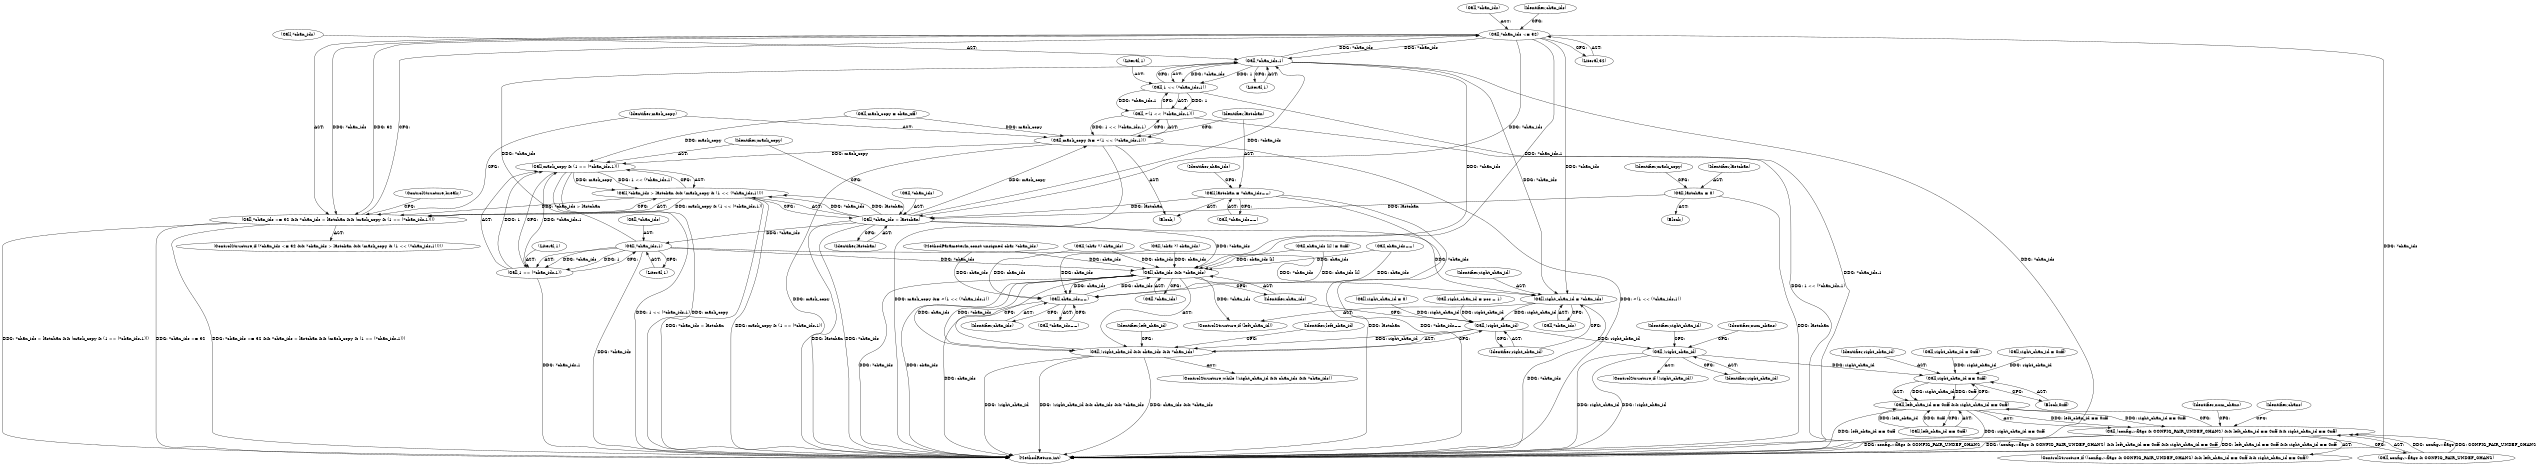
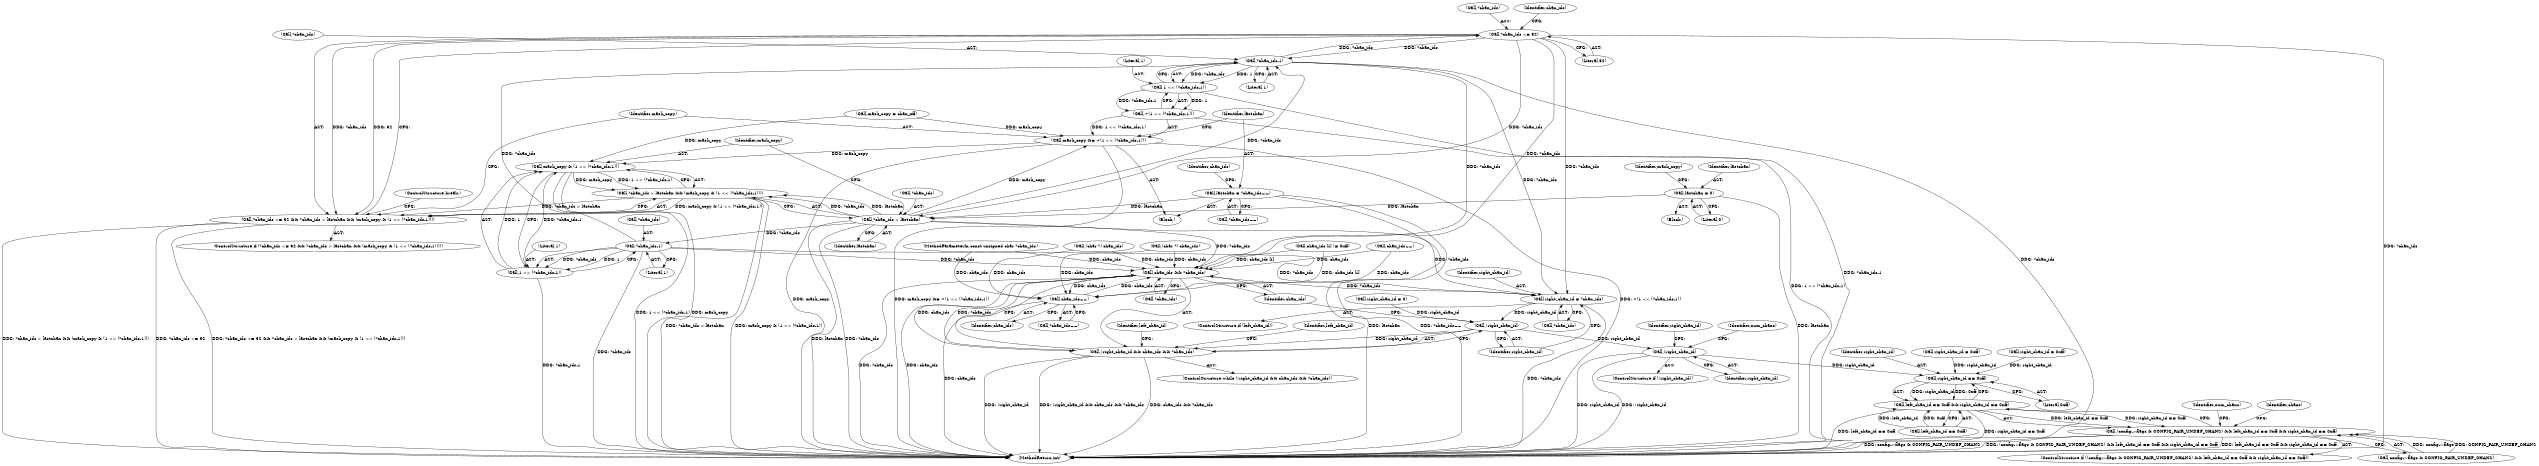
  digraph {
    n1 [label="(Call,*chan_ids <= 32)"]
    n2 [label="(Call,*chan_ids-1)"]
    n3 [label="(Call,*chan_ids > lastchan)"]
    n4 [label="(Call,*chan_ids <= 32 && *chan_ids > lastchan && (mask_copy & (1 << (*chan_ids-1))))"]
    n5 [label="(Call,chan_ids && *chan_ids)"]
    n6 [label="(Call,right_chan_id = *chan_ids)"]
    n7 [label="(MethodReturn,int)"]
    n8 [label="(Literal,32)"]
    n9 [label="(Call,1 << (*chan_ids-1))"]
    n10 [label="(Literal,1)"]
    n11 [label="(Call,*chan_ids-1)"]
    n12 [label="(Call,*chan_ids > lastchan && (mask_copy & (1 << (*chan_ids-1))))"]
    n13 [label="(Identifier,lastchan)"]
    n14 [label="(Call,mask_copy &= ~(1 << (*chan_ids-1)))"]
    n15 [label="(ControlStructure,if (*chan_ids <= 32 && *chan_ids > lastchan && (mask_copy & (1 << (*chan_ids-1)))))"]
    n16 [label="(Call,!right_chan_id && chan_ids && *chan_ids)"]
    n17 [label="(Call,chan_ids++)"]
    n18 [label="(Call,*chan_ids)"]
    n19 [label="(Identifier,chan_ids)"]
    n20 [label="(Call,!right_chan_id)"]
    n21 [label="(ControlStructure,if (left_chan_id))"]
    n22 [label="(Call,*chan_ids)"]
    n23 [label="(Call,~(1 << (*chan_ids-1)))"]
    n24 [label="(Call,1 << (*chan_ids-1))"]
    n25 [label="(Literal,1)"]
    n26 [label="(Call,mask_copy & (1 << (*chan_ids-1)))"]
    n27 [label="(Call,lastchan = *chan_ids++)"]
    n28 [label="(Block,)"]
    n29 [label="(Call,*chan_ids++)"]
    n30 [label="(Call,lastchan = 0)"]
+   n31 [label="(Literal,0)"]
    n32 [label="(Block,)"]
    n33 [label="(ControlStructure,while (!right_chan_id && chan_ids && *chan_ids))"]
    n34 [label="(Call,*chan_ids++)"]
    n35 [label="(Identifier,chan_ids)"]
    n36 [label="(Call,!right_chan_id)"]
    n37 [label="(Identifier,right_chan_id)"]
    n38 [label="(Call,right_chan_id == 0xff)"]
    n39 [label="(ControlStructure,if (!right_chan_id))"]
    n40 [label="(Identifier,right_chan_id)"]
    n41 [label="(Call,left_chan_id == 0xff && right_chan_id == 0xff)"]
-   n42 [label="(Block,0xff)"]
+   n42 [label="(Literal,0xff)"]
    n43 [label="(Call,(config->flags & CONFIG_PAIR_UNDEF_CHANS) && left_chan_id == 0xff && right_chan_id == 0xff)"]
    n44 [label="(Call,left_chan_id == 0xff)"]
    n45 [label="(ControlStructure,if ((config->flags & CONFIG_PAIR_UNDEF_CHANS) && left_chan_id == 0xff && right_chan_id == 0xff))"]
    n46 [label="(Call,config->flags & CONFIG_PAIR_UNDEF_CHANS)"]
    n47 [label="(Call,(char *) chan_ids)"]
    n48 [label="(Identifier,chan_ids)"]
    n49 [label="(Identifier,lastchan)"]
    n50 [label="(Call,right_chan_id = 0xff)"]
    n51 [label="(Identifier,right_chan_id)"]
    n52 [label="(ControlStructure,break;)"]
    n53 [label="(Call,*chan_ids)"]
    n54 [label="(Call,chan_ids++)"]
    n55 [label="(Identifier,right_chan_id)"]
    n56 [label="(Identifier,mask_copy)"]
    n57 [label="(Call,*chan_ids)"]
    n58 [label="(Identifier,mask_copy)"]
    n59 [label="(Identifier,left_chan_id)"]
    n60 [label="(Call,right_chan_id = 0)"]
    n61 [label="(Identifier,num_chans)"]
    n62 [label="(Call,right_chan_id = 0xff)"]
    n63 [label="(Identifier,mask_copy)"]
-   n64 [label="(Call,right_chan_id = pos + 1)"]
    n65 [label="(Call,mask_copy = chan_xff)"]
    n66 [label="(Literal,1)"]
    n67 [label="(Identifier,chan_ids)"]
    n68 [label="(Call,*chan_ids)"]
    n69 [label="(Call,chan_ids [i] != 0xff)"]
    n70 [label="(MethodParameterIn,const unsigned char *chan_ids)"]
    n71 [label="(Identifier,left_chan_id)"]
    n72 [label="(Identifier,right_chan_id)"]
    n73 [label="(Literal,1)"]
    n74 [label="(Identifier,num_chans)"]
    n75 [label="(Identifier,chans)"]
    n76 [label="(Identifier,lastchan)"]
    n77 [label="(Call,(char *) chan_ids)"]
    n78 [label="(Call,*chan_ids)"]
    n1 -> n2 [label="DDG: *chan_ids"]
    n1 -> n3 [label="DDG: *chan_ids"]
    n1 -> n4 [label="AST: "]
    n1 -> n4 [label="DDG: *chan_ids"]
    n1 -> n4 [label="DDG: 32"]
-   n1 -> n5 [label="DDG: *chan_ids-1"]
+   n1 -> n5 [label="DDG: *chan_ids"]
    n1 -> n6 [label="DDG: *chan_ids"]
    n1 -> n7 [label="DDG: *chan_ids"]
    n1 -> n8 [label="CFG: "]
    n2 -> n1 [label="DDG: *chan_ids"]
    n2 -> n5 [label="DDG: *chan_ids"]
    n2 -> n6 [label="DDG: *chan_ids"]
    n2 -> n7 [label="DDG: *chan_ids"]
    n2 -> n9 [label="AST: "]
    n2 -> n9 [label="DDG: *chan_ids"]
    n2 -> n9 [label="DDG: 1"]
    n2 -> n10 [label="CFG: "]
    n3 -> n2 [label="DDG: *chan_ids"]
    n3 -> n5 [label="DDG: *chan_ids"]
    n3 -> n6 [label="DDG: *chan_ids"]
    n3 -> n7 [label="DDG: lastchan"]
    n3 -> n7 [label="DDG: *chan_ids"]
    n3 -> n11 [label="DDG: *chan_ids"]
    n3 -> n12 [label="AST: "]
    n3 -> n12 [label="DDG: *chan_ids"]
    n3 -> n12 [label="DDG: lastchan"]
    n3 -> n13 [label="CFG: "]
    n3 -> n14 [label="DDG: mask_copy"]
    n4 -> n1 [label="CFG: "]
    n4 -> n7 [label="DDG: *chan_ids > lastchan && (mask_copy & (1 << (*chan_ids-1)))"]
    n4 -> n7 [label="DDG: *chan_ids <= 32"]
    n4 -> n7 [label="DDG: *chan_ids <= 32 && *chan_ids > lastchan && (mask_copy & (1 << (*chan_ids-1)))"]
    n4 -> n12 [label="CFG: "]
    n4 -> n15 [label="AST: "]
-   n5 -> n21 [label="DDG: *chan_ids"]
+   n5 -> n6 [label="DDG: *chan_ids"]
    n5 -> n7 [label="DDG: *chan_ids"]
    n5 -> n7 [label="DDG: chan_ids"]
    n5 -> n16 [label="AST: "]
    n5 -> n16 [label="DDG: chan_ids"]
    n5 -> n16 [label="DDG: *chan_ids"]
    n5 -> n17 [label="DDG: chan_ids"]
    n5 -> n18 [label="CFG: "]
    n5 -> n19 [label="CFG: "]
    n6 -> n7 [label="DDG: *chan_ids"]
    n6 -> n20 [label="DDG: right_chan_id"]
    n6 -> n21 [label="AST: "]
    n6 -> n22 [label="CFG: "]
    n8 -> n1 [label="AST: "]
    n9 -> n2 [label="CFG: "]
    n9 -> n7 [label="DDG: *chan_ids-1"]
    n9 -> n23 [label="AST: "]
    n9 -> n23 [label="DDG: 1"]
    n9 -> n23 [label="DDG: *chan_ids-1"]
    n10 -> n2 [label="AST: "]
    n11 -> n2 [label="DDG: *chan_ids"]
    n11 -> n5 [label="DDG: *chan_ids"]
    n11 -> n6 [label="DDG: *chan_ids"]
    n11 -> n7 [label="DDG: *chan_ids"]
    n11 -> n24 [label="AST: "]
    n11 -> n24 [label="DDG: *chan_ids"]
    n11 -> n24 [label="DDG: 1"]
    n11 -> n25 [label="CFG: "]
    n12 -> n3 [label="CFG: "]
    n12 -> n4 [label="AST: "]
    n12 -> n4 [label="DDG: *chan_ids > lastchan"]
    n12 -> n4 [label="DDG: mask_copy & (1 << (*chan_ids-1))"]
    n12 -> n7 [label="DDG: *chan_ids > lastchan"]
    n12 -> n7 [label="DDG: mask_copy & (1 << (*chan_ids-1))"]
    n12 -> n26 [label="CFG: "]
    n13 -> n3 [label="AST: "]
    n14 -> n7 [label="DDG: ~(1 << (*chan_ids-1))"]
    n14 -> n7 [label="DDG: mask_copy"]
    n14 -> n7 [label="DDG: mask_copy &= ~(1 << (*chan_ids-1))"]
-   n14 -> n23 [label="CFG: "]
    n14 -> n26 [label="DDG: mask_copy"]
    n14 -> n28 [label="AST: "]
    n16 -> n5 [label="CFG: "]
    n16 -> n7 [label="DDG: !right_chan_id && chan_ids && *chan_ids"]
    n16 -> n7 [label="DDG: chan_ids && *chan_ids"]
    n16 -> n7 [label="DDG: !right_chan_id"]
    n16 -> n20 [label="CFG: "]
    n16 -> n33 [label="AST: "]
    n17 -> n5 [label="DDG: chan_ids"]
    n17 -> n7 [label="DDG: chan_ids"]
    n17 -> n34 [label="AST: "]
    n17 -> n35 [label="CFG: "]
    n18 -> n5 [label="AST: "]
    n19 -> n5 [label="AST: "]
    n19 -> n20 [label="CFG: "]
    n20 -> n16 [label="AST: "]
    n20 -> n16 [label="DDG: right_chan_id"]
    n20 -> n36 [label="DDG: right_chan_id"]
    n20 -> n37 [label="CFG: "]
    n22 -> n6 [label="AST: "]
    n23 -> n7 [label="DDG: 1 << (*chan_ids-1)"]
    n23 -> n9 [label="CFG: "]
    n23 -> n14 [label="AST: "]
    n23 -> n14 [label="DDG: 1 << (*chan_ids-1)"]
    n24 -> n7 [label="DDG: *chan_ids-1"]
    n24 -> n11 [label="CFG: "]
    n24 -> n26 [label="AST: "]
    n24 -> n26 [label="DDG: 1"]
    n24 -> n26 [label="DDG: *chan_ids-1"]
    n25 -> n11 [label="AST: "]
    n26 -> n7 [label="DDG: 1 << (*chan_ids-1)"]
    n26 -> n7 [label="DDG: mask_copy"]
    n26 -> n12 [label="AST: "]
    n26 -> n12 [label="DDG: mask_copy"]
    n26 -> n12 [label="DDG: 1 << (*chan_ids-1)"]
    n26 -> n24 [label="CFG: "]
    n27 -> n3 [label="DDG: lastchan"]
    n27 -> n7 [label="DDG: lastchan"]
    n27 -> n7 [label="DDG: *chan_ids++"]
    n27 -> n28 [label="AST: "]
    n27 -> n29 [label="CFG: "]
    n29 -> n27 [label="AST: "]
    n30 -> n3 [label="DDG: lastchan"]
    n30 -> n7 [label="DDG: lastchan"]
+   n30 -> n31 [label="CFG: "]
    n30 -> n32 [label="AST: "]
+   n31 -> n30 [label="AST: "]
    n34 -> n17 [label="CFG: "]
    n35 -> n17 [label="AST: "]
    n36 -> n7 [label="DDG: right_chan_id"]
    n36 -> n7 [label="DDG: !right_chan_id"]
    n36 -> n38 [label="DDG: right_chan_id"]
    n36 -> n39 [label="AST: "]
    n36 -> n40 [label="CFG: "]
    n37 -> n6 [label="CFG: "]
    n37 -> n20 [label="AST: "]
    n38 -> n41 [label="AST: "]
    n38 -> n41 [label="DDG: right_chan_id"]
    n38 -> n41 [label="DDG: 0xff"]
    n38 -> n42 [label="CFG: "]
    n40 -> n36 [label="AST: "]
    n41 -> n7 [label="DDG: left_chan_id == 0xff"]
    n41 -> n7 [label="DDG: right_chan_id == 0xff"]
    n41 -> n38 [label="CFG: "]
    n41 -> n43 [label="AST: "]
    n41 -> n43 [label="DDG: left_chan_id == 0xff"]
    n41 -> n43 [label="DDG: right_chan_id == 0xff"]
    n41 -> n44 [label="CFG: "]
    n42 -> n38 [label="AST: "]
    n43 -> n7 [label="DDG: left_chan_id == 0xff && right_chan_id == 0xff"]
    n43 -> n7 [label="DDG: config->flags & CONFIG_PAIR_UNDEF_CHANS"]
    n43 -> n7 [label="DDG: (config->flags & CONFIG_PAIR_UNDEF_CHANS) && left_chan_id == 0xff && right_chan_id == 0xff"]
    n43 -> n41 [label="CFG: "]
    n43 -> n45 [label="AST: "]
    n43 -> n46 [label="CFG: "]
    n44 -> n41 [label="AST: "]
    n44 -> n41 [label="DDG: left_chan_id"]
    n44 -> n41 [label="DDG: 0xff"]
    n46 -> n43 [label="AST: "]
    n46 -> n43 [label="DDG: config->flags"]
    n46 -> n43 [label="DDG: CONFIG_PAIR_UNDEF_CHANS"]
    n47 -> n5 [label="DDG: chan_ids"]
    n47 -> n17 [label="DDG: chan_ids"]
    n48 -> n27 [label="CFG: "]
    n49 -> n30 [label="AST: "]
    n50 -> n38 [label="DDG: right_chan_id"]
    n51 -> n6 [label="AST: "]
    n52 -> n4 [label="CFG: "]
    n53 -> n1 [label="AST: "]
    n54 -> n5 [label="DDG: chan_ids"]
    n54 -> n17 [label="DDG: chan_ids"]
    n55 -> n38 [label="AST: "]
    n56 -> n3 [label="CFG: "]
    n56 -> n26 [label="AST: "]
    n57 -> n11 [label="AST: "]
    n58 -> n30 [label="CFG: "]
    n59 -> n16 [label="CFG: "]
    n60 -> n20 [label="DDG: right_chan_id"]
    n61 -> n36 [label="CFG: "]
    n62 -> n38 [label="DDG: right_chan_id"]
    n63 -> n4 [label="CFG: "]
    n63 -> n14 [label="AST: "]
-   n64 -> n20 [label="DDG: right_chan_id"]
    n65 -> n14 [label="DDG: mask_copy"]
    n65 -> n26 [label="DDG: mask_copy"]
    n66 -> n9 [label="AST: "]
    n67 -> n1 [label="CFG: "]
    n68 -> n2 [label="AST: "]
    n69 -> n5 [label="DDG: chan_ids [i]"]
    n69 -> n17 [label="DDG: chan_ids [i]"]
    n70 -> n5 [label="DDG: chan_ids"]
    n70 -> n17 [label="DDG: chan_ids"]
    n71 -> n16 [label="CFG: "]
    n72 -> n36 [label="CFG: "]
    n73 -> n24 [label="AST: "]
    n74 -> n43 [label="CFG: "]
    n75 -> n43 [label="CFG: "]
    n76 -> n14 [label="CFG: "]
    n76 -> n27 [label="AST: "]
    n77 -> n5 [label="DDG: chan_ids"]
    n77 -> n17 [label="DDG: chan_ids"]
    n78 -> n3 [label="AST: "]
  }
